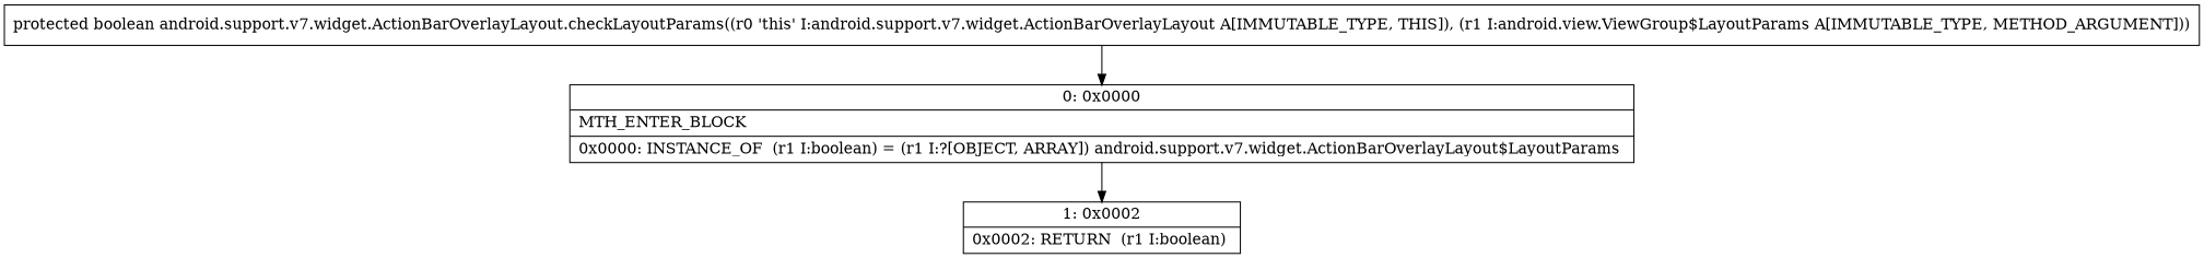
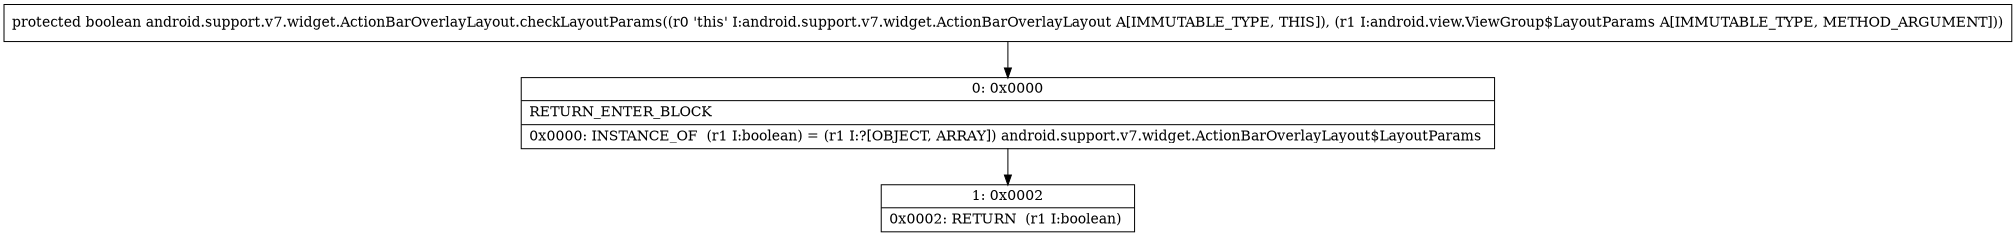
  digraph {
    node [shape=record]
-   n1 [label="{0\:\ 0x0000|MTH_ENTER_BLOCK\l|0x0000: INSTANCE_OF  (r1 I:boolean) = (r1 I:?[OBJECT, ARRAY]) android.support.v7.widget.ActionBarOverlayLayout$LayoutParams \l}"]
+   n1 [label="{0\:\ 0x0000|RETURN_ENTER_BLOCK\l|0x0000: INSTANCE_OF  (r1 I:boolean) = (r1 I:?[OBJECT, ARRAY]) android.support.v7.widget.ActionBarOverlayLayout$LayoutParams \l}"]
    n2 [label="{1\:\ 0x0002|0x0002: RETURN  (r1 I:boolean) \l}"]
    n3 [label="{protected boolean android.support.v7.widget.ActionBarOverlayLayout.checkLayoutParams((r0 'this' I:android.support.v7.widget.ActionBarOverlayLayout A[IMMUTABLE_TYPE, THIS]), (r1 I:android.view.ViewGroup$LayoutParams A[IMMUTABLE_TYPE, METHOD_ARGUMENT])) }"]
    n1 -> n2
    n3 -> n1
  }
